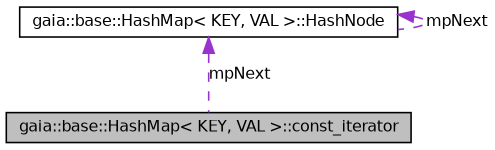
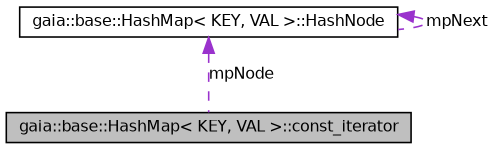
  digraph {
    node [color=black fontname=Helvetica fontsize=10 shape=record style=filled]
    edge [color=darkorchid3 dir=back fontname=Helvetica fontsize=10 labelfontname=Helvetica labelfontsize=10 style=dashed]
    n1 [fillcolor=grey75 fontcolor=black height=0.2 label="gaia::base::HashMap\< KEY, VAL \>::const_iterator" width=0.4]
    n2 [fillcolor=white height=0.2 label="gaia::base::HashMap\< KEY, VAL \>::HashNode" width=0.4]
-   n2 -> n1 [label=mpNext]
+   n2 -> n1 [label=mpNode]
    n2 -> n2 [label=mpNext]
  }
